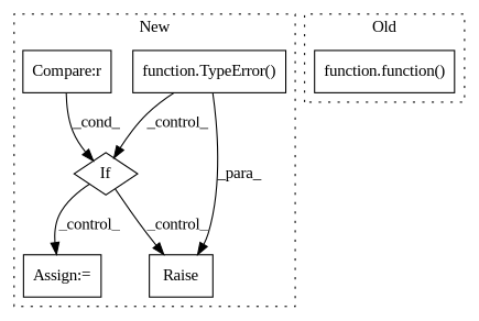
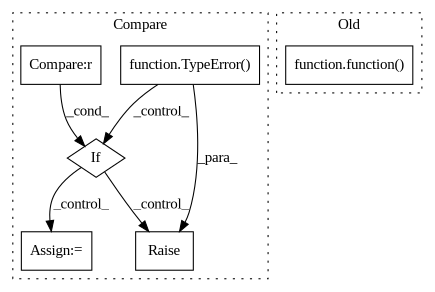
  digraph {
    fontname="Liberation Serif"
    node [a=75 fontname="Liberation Serif" l=3 shape=box]
    edge [fontname="Liberation Serif"]
    n1 [l="10,1" label="function.TypeError()" s="3280,3293"]
    n2 [a=91 l=6 label=Raise s=3274]
    n3 [a=96 label=If s=3214 shape=diamond]
    n4 [a=40 l=31 label="Compare:r" s=3217]
    n5 [a=68 label="Assign:=" s=3363]
    n6 [l="6,1" label="function.function()" s="2555,2607"]
    subgraph cluster_1 {
-     label=New
+     label=Compare
      style=dotted
      n1
      n2
      n3
      n4
      n5
    }
    subgraph cluster_2 {
      label=Old
      style=dotted
      n6
    }
    n1 -> n2 [label=_para_]
    n1 -> n3 [label=_control_]
    n3 -> n2 [label=_control_]
    n3 -> n5 [label=_control_]
    n4 -> n3 [label=_cond_]
  }
